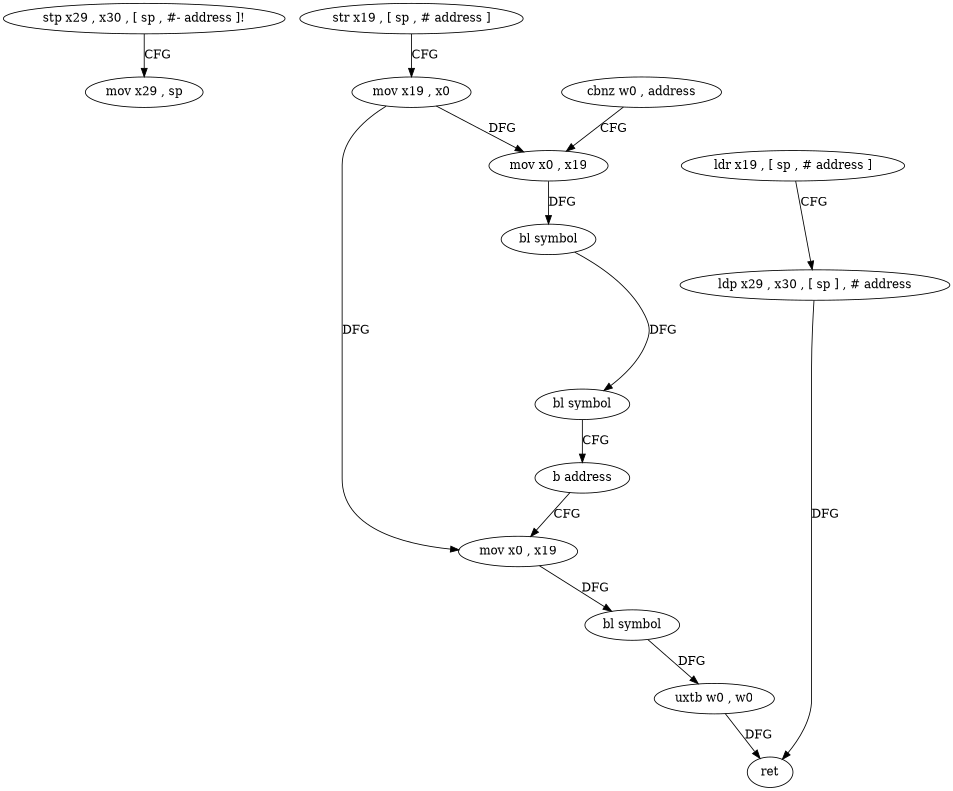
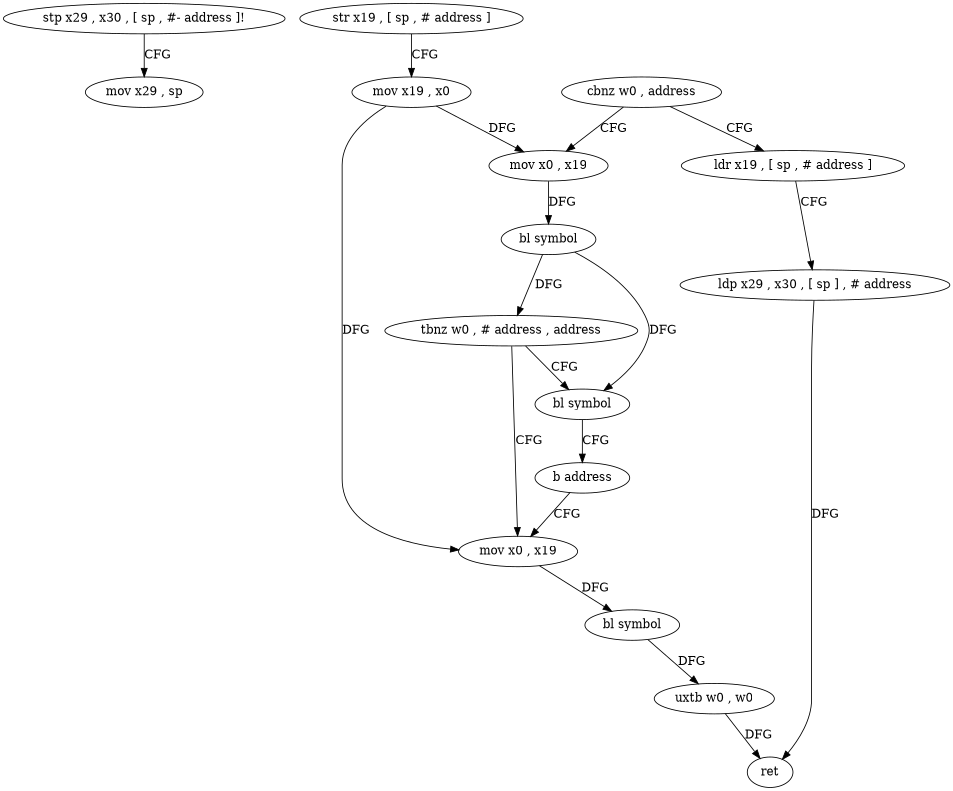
  digraph {
    n1 [label="stp x29 , x30 , [ sp , #- address ]!"]
    n2 [label="mov x29 , sp"]
    n3 [label="str x19 , [ sp , # address ]"]
    n4 [label="mov x19 , x0"]
    n5 [label="mov x0 , x19"]
    n6 [label="mov x0 , x19"]
    n7 [label="bl symbol"]
    n8 [label="bl symbol"]
    n9 [label="uxtb w0 , w0"]
    n10 [label="ldr x19 , [ sp , # address ]"]
    n11 [label="ldp x29 , x30 , [ sp ] , # address"]
    n12 [label=ret]
+   n13 [label="tbnz w0 , # address , address"]
    n14 [label="bl symbol"]
    n15 [label="b address"]
    n16 [label="cbnz w0 , address"]
    n1 -> n2 [label=CFG]
    n3 -> n4 [label=CFG]
    n4 -> n5 [label=DFG]
    n4 -> n6 [label=DFG]
    n5 -> n7 [label=DFG]
    n6 -> n8 [label=DFG]
    n7 -> n9 [label=DFG]
+   n8 -> n13 [label=DFG]
    n8 -> n14 [label=DFG]
    n9 -> n12 [label=DFG]
    n10 -> n11 [label=CFG]
    n11 -> n12 [label=DFG]
+   n13 -> n5 [label=CFG]
+   n13 -> n14 [label=CFG]
    n14 -> n15 [label=CFG]
    n15 -> n5 [label=CFG]
    n16 -> n6 [label=CFG]
+   n16 -> n10 [label=CFG]
  }
